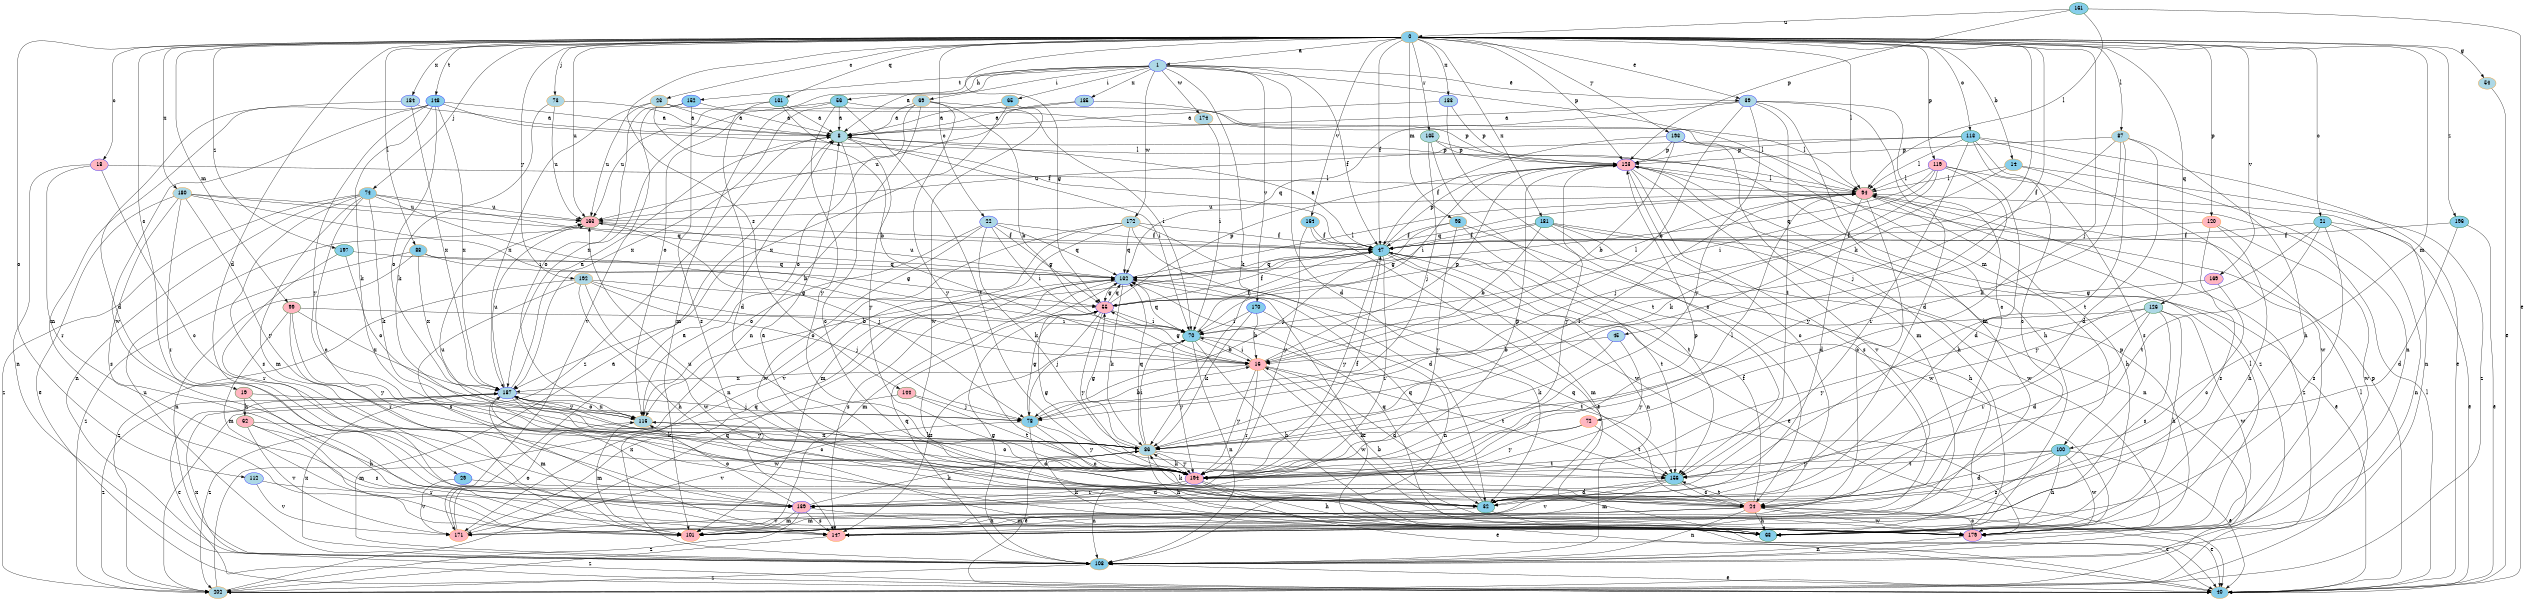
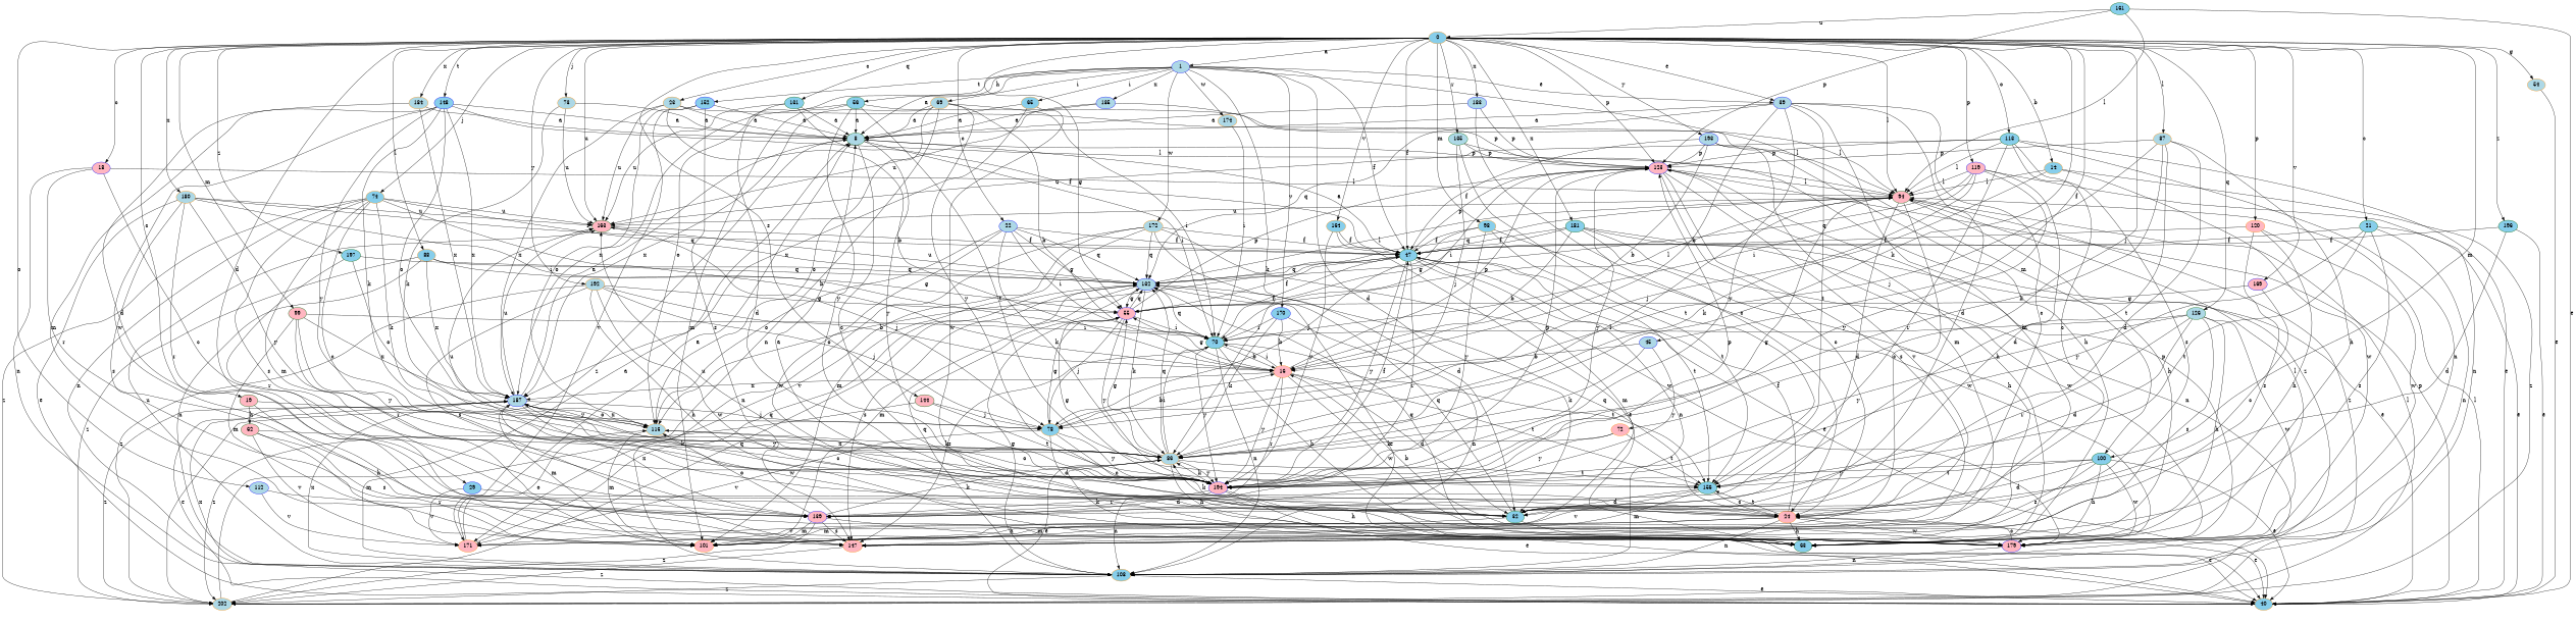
  strict digraph {
    node [color=darkorange fillcolor=skyblue style=filled]
    1 [color=blue fillcolor=lightblue]
    0
    14
    18 [color=blue fillcolor=lightpink]
    19 [color=darkgreen fillcolor=lightpink]
    21 [color=darkgreen]
    22 [color=blue fillcolor=lightblue]
    23 [fillcolor=lightblue]
    29 [color=blue]
    39 [color=blue fillcolor=lightblue]
    45 [color=blue fillcolor=lightblue]
    47 [color=darkgreen]
    54 [fillcolor=lightblue]
    55 [color=blue fillcolor=lightpink]
    72 [fillcolor=lightpink]
    73 [fillcolor=lightblue]
    74
    86 [fillcolor=lightblue]
    87 [fillcolor=lightblue]
    88
    94 [color=darkgreen fillcolor=lightpink]
    98
    99 [color=darkgreen fillcolor=lightpink]
    100 [color=darkgreen]
    112 [color=blue fillcolor=lightblue]
    113 [color=darkgreen]
    119 [color=blue fillcolor=lightpink]
    120 [fillcolor=lightpink]
    123 [color=blue fillcolor=lightpink]
    126 [color=darkgreen fillcolor=lightblue]
    131 [color=darkgreen]
    135 [color=darkgreen fillcolor=lightblue]
    144 [color=darkgreen fillcolor=lightpink]
    148 [color=blue]
    163 [color=darkgreen fillcolor=lightpink]
    164
    169 [color=blue fillcolor=lightpink]
    180 [fillcolor=lightblue]
    181 [color=darkgreen]
    183 [color=blue fillcolor=lightblue]
-   184 [color=blue fillcolor=lightblue]
+   184 [fillcolor=lightblue]
    192 [fillcolor=lightblue]
    193 [color=blue fillcolor=lightblue]
    196 [color=darkgreen]
    197 [color=darkgreen]
    8 [color=darkgreen fillcolor=lightblue]
    32 [color=darkgreen]
    56 [color=darkgreen]
    65
    69 [fillcolor=lightblue]
    116 [fillcolor=lightblue]
    152 [color=blue]
    170 [color=blue]
    172 [fillcolor=lightblue]
    174 [fillcolor=lightblue]
    185 [color=blue fillcolor=lightblue]
    202 [fillcolor=lightblue]
    179 [color=blue fillcolor=lightpink]
    24 [fillcolor=lightpink]
    139 [color=blue fillcolor=lightpink]
    108
    62 [color=darkgreen fillcolor=lightpink]
    63 [color=darkgreen]
    78
    194 [color=blue fillcolor=lightpink]
    156 [color=darkgreen]
    40
    147 [fillcolor=lightpink]
    70 [color=darkgreen]
    132 [color=blue fillcolor=lightblue]
    16 [fillcolor=lightpink]
    187 [color=blue fillcolor=lightblue]
    171 [fillcolor=lightpink]
    101 [fillcolor=lightpink]
    161 [color=darkgreen]
    1 -> 39 [label=e]
    1 -> 47 [label=f]
    1 -> 86 [label=k]
    1 -> 100 [label=m]
    1 -> 8 [label=a]
    1 -> 32 [label=d]
    1 -> 56 [label=h]
    1 -> 65 [label=i]
    1 -> 69 [label=i]
    1 -> 116 [label=o]
    1 -> 152 [label=t]
    1 -> 170 [label=v]
    1 -> 172 [label=w]
    1 -> 174 [label=w]
    1 -> 185 [label=x]
    0 -> 1 [label=a]
    0 -> 14 [label=b]
    0 -> 18 [label=c]
    0 -> 19 [label=c]
    0 -> 21 [label=c]
    0 -> 22 [label=c]
    0 -> 23 [label=c]
    0 -> 29 [label=d]
    0 -> 39 [label=e]
    0 -> 45 [label=f]
    0 -> 47 [label=f]
    0 -> 54 [label=g]
    0 -> 55 [label=g]
    0 -> 72 [label=j]
    0 -> 73 [label=j]
    0 -> 74 [label=j]
    0 -> 86 [label=k]
    0 -> 87 [label=l]
    0 -> 88 [label=l]
    0 -> 94 [label=l]
    0 -> 98 [label=m]
    0 -> 99 [label=m]
    0 -> 100 [label=m]
    0 -> 112 [label=o]
    0 -> 113 [label=o]
    0 -> 119 [label=p]
    0 -> 120 [label=p]
    0 -> 123 [label=p]
    0 -> 126 [label=q]
    0 -> 131 [label=q]
    0 -> 135 [label=r]
    0 -> 144 [label=s]
    0 -> 148 [label=t]
    0 -> 163 [label=u]
    0 -> 164 [label=v]
    0 -> 169 [label=v]
    0 -> 180 [label=x]
    0 -> 181 [label=x]
    0 -> 183 [label=x]
    0 -> 184 [label=x]
    0 -> 192 [label=y]
    0 -> 193 [label=y]
    0 -> 196 [label=z]
    0 -> 197 [label=z]
    14 -> 86 [label=k]
    14 -> 94 [label=l]
    14 -> 202 [label=z]
    14 -> 179 [label=w]
    18 -> 94 [label=l]
    18 -> 24 [label=c]
    18 -> 139 [label=r]
    18 -> 108 [label=n]
    19 -> 62 [label=h]
    19 -> 63 [label=h]
    19 -> 78 [label=y]
    21 -> 47 [label=f]
    21 -> 108 [label=n]
    21 -> 194 [label=y]
    21 -> 156 [label=t]
    21 -> 40 [label=e]
    21 -> 147 [label=s]
    22 -> 47 [label=f]
    22 -> 55 [label=g]
    22 -> 86 [label=k]
    22 -> 116 [label=o]
    22 -> 179 [label=w]
    22 -> 70 [label=i]
    22 -> 132 [label=q]
    23 -> 94 [label=l]
    23 -> 163 [label=u]
    23 -> 8 [label=a]
    23 -> 16 [label=b]
    23 -> 187 [label=x]
    29 -> 32 [label=d]
    29 -> 171 [label=v]
    39 -> 8 [label=a]
    39 -> 32 [label=d]
    39 -> 24 [label=c]
    39 -> 194 [label=y]
    39 -> 156 [label=t]
    39 -> 132 [label=q]
    39 -> 16 [label=b]
    39 -> 101 [label=m]
    45 -> 86 [label=k]
    45 -> 194 [label=y]
    45 -> 16 [label=b]
    47 -> 123 [label=p]
    47 -> 8 [label=a]
    47 -> 116 [label=o]
    47 -> 139 [label=r]
    47 -> 108 [label=n]
    47 -> 194 [label=y]
    47 -> 156 [label=t]
    47 -> 40 [label=e]
    47 -> 132 [label=q]
    47 -> 101 [label=m]
    54 -> 40 [label=e]
    55 -> 47 [label=f]
    55 -> 94 [label=l]
    55 -> 123 [label=p]
    55 -> 78 [label=j]
    55 -> 194 [label=y]
    55 -> 70 [label=i]
    55 -> 132 [label=q]
    72 -> 86 [label=k]
    72 -> 194 [label=y]
    72 -> 156 [label=t]
    73 -> 86 [label=k]
    73 -> 163 [label=u]
    73 -> 8 [label=a]
    74 -> 86 [label=k]
    74 -> 163 [label=u]
    74 -> 202 [label=z]
    74 -> 24 [label=c]
    74 -> 108 [label=n]
    74 -> 147 [label=s]
    74 -> 132 [label=q]
    74 -> 16 [label=b]
    74 -> 101 [label=m]
    86 -> 55 [label=g]
    86 -> 94 [label=l]
    86 -> 63 [label=h]
    86 -> 194 [label=y]
    86 -> 156 [label=t]
    86 -> 40 [label=e]
    86 -> 70 [label=i]
    86 -> 132 [label=q]
    87 -> 86 [label=k]
    87 -> 123 [label=p]
    87 -> 32 [label=d]
    87 -> 63 [label=h]
    87 -> 78 [label=j]
    87 -> 156 [label=t]
    88 -> 55 [label=g]
    88 -> 202 [label=z]
    88 -> 108 [label=n]
    88 -> 132 [label=q]
    88 -> 187 [label=x]
    94 -> 163 [label=u]
    94 -> 32 [label=d]
    94 -> 202 [label=z]
    94 -> 24 [label=c]
    94 -> 63 [label=h]
    94 -> 132 [label=q]
    98 -> 47 [label=f]
    98 -> 179 [label=w]
    98 -> 78 [label=j]
    98 -> 194 [label=y]
    98 -> 156 [label=t]
    99 -> 139 [label=r]
    99 -> 194 [label=y]
    99 -> 70 [label=i]
    99 -> 187 [label=x]
    99 -> 101 [label=m]
    100 -> 32 [label=d]
    100 -> 179 [label=w]
    100 -> 63 [label=h]
    100 -> 194 [label=y]
    100 -> 156 [label=t]
    100 -> 40 [label=e]
    100 -> 147 [label=s]
    112 -> 139 [label=r]
    112 -> 171 [label=v]
    113 -> 94 [label=l]
    113 -> 123 [label=p]
    113 -> 163 [label=u]
    113 -> 24 [label=c]
    113 -> 139 [label=r]
    113 -> 108 [label=n]
    113 -> 40 [label=e]
    113 -> 147 [label=s]
    119 -> 94 [label=l]
    119 -> 32 [label=d]
    119 -> 108 [label=n]
    119 -> 78 [label=j]
    119 -> 194 [label=y]
    119 -> 70 [label=i]
    119 -> 132 [label=q]
    120 -> 47 [label=f]
    120 -> 179 [label=w]
    120 -> 63 [label=h]
    120 -> 147 [label=s]
    123 -> 94 [label=l]
    123 -> 24 [label=c]
    123 -> 63 [label=h]
    123 -> 194 [label=y]
    123 -> 147 [label=s]
    123 -> 70 [label=i]
    123 -> 171 [label=v]
    126 -> 32 [label=d]
    126 -> 179 [label=w]
    126 -> 139 [label=r]
    126 -> 63 [label=h]
    126 -> 194 [label=y]
    126 -> 147 [label=s]
    126 -> 70 [label=i]
    131 -> 47 [label=f]
    131 -> 163 [label=u]
    131 -> 8 [label=a]
    131 -> 32 [label=d]
    135 -> 123 [label=p]
    135 -> 202 [label=z]
    135 -> 78 [label=j]
    135 -> 156 [label=t]
    144 -> 202 [label=z]
    144 -> 78 [label=j]
    144 -> 156 [label=t]
    148 -> 86 [label=k]
    148 -> 94 [label=l]
    148 -> 8 [label=a]
    148 -> 116 [label=o]
    148 -> 179 [label=w]
    148 -> 194 [label=y]
    148 -> 187 [label=x]
    148 -> 101 [label=m]
    163 -> 47 [label=f]
    163 -> 78 [label=j]
    164 -> 47 [label=f]
    164 -> 194 [label=y]
    164 -> 40 [label=e]
    169 -> 55 [label=g]
    169 -> 24 [label=c]
    180 -> 47 [label=f]
    180 -> 163 [label=u]
    180 -> 139 [label=r]
    180 -> 194 [label=y]
    180 -> 40 [label=e]
    180 -> 147 [label=s]
    180 -> 70 [label=i]
    181 -> 47 [label=f]
    181 -> 55 [label=g]
    181 -> 179 [label=w]
    181 -> 108 [label=n]
    181 -> 63 [label=h]
    181 -> 40 [label=e]
    181 -> 16 [label=b]
    183 -> 123 [label=p]
    183 -> 8 [label=a]
    183 -> 24 [label=c]
    184 -> 8 [label=a]
    184 -> 32 [label=d]
    184 -> 187 [label=x]
    192 -> 55 [label=g]
    192 -> 202 [label=z]
    192 -> 179 [label=w]
    192 -> 63 [label=h]
    192 -> 78 [label=j]
    192 -> 147 [label=s]
    192 -> 16 [label=b]
    193 -> 47 [label=f]
    193 -> 123 [label=p]
    193 -> 63 [label=h]
    193 -> 16 [label=b]
    193 -> 101 [label=m]
    196 -> 47 [label=f]
    196 -> 32 [label=d]
    196 -> 40 [label=e]
    197 -> 116 [label=o]
    197 -> 139 [label=r]
    197 -> 132 [label=q]
    8 -> 123 [label=p]
    8 -> 202 [label=z]
    8 -> 24 [label=c]
    8 -> 194 [label=y]
    8 -> 70 [label=i]
    32 -> 86 [label=k]
    32 -> 163 [label=u]
    32 -> 40 [label=e]
    32 -> 132 [label=q]
    32 -> 101 [label=m]
    56 -> 94 [label=l]
    56 -> 8 [label=a]
    56 -> 194 [label=y]
    56 -> 156 [label=t]
    56 -> 187 [label=x]
    56 -> 101 [label=m]
    65 -> 8 [label=a]
    65 -> 179 [label=w]
    65 -> 187 [label=x]
    69 -> 8 [label=a]
    69 -> 116 [label=o]
    69 -> 108 [label=n]
    69 -> 194 [label=y]
    69 -> 70 [label=i]
    69 -> 16 [label=b]
    69 -> 187 [label=x]
    116 -> 86 [label=k]
    116 -> 187 [label=x]
    116 -> 101 [label=m]
    152 -> 8 [label=a]
    152 -> 116 [label=o]
    152 -> 147 [label=s]
    152 -> 171 [label=v]
    170 -> 86 [label=k]
    170 -> 108 [label=n]
    170 -> 70 [label=i]
    170 -> 16 [label=b]
    172 -> 47 [label=f]
    172 -> 32 [label=d]
    172 -> 179 [label=w]
    172 -> 108 [label=n]
    172 -> 132 [label=q]
    172 -> 171 [label=v]
    172 -> 101 [label=m]
    174 -> 70 [label=i]
    185 -> 123 [label=p]
    185 -> 163 [label=u]
    185 -> 8 [label=a]
    202 -> 94 [label=l]
    202 -> 8 [label=a]
    202 -> 132 [label=q]
    179 -> 94 [label=l]
    179 -> 123 [label=p]
    179 -> 8 [label=a]
    179 -> 24 [label=c]
    179 -> 108 [label=n]
    179 -> 16 [label=b]
    24 -> 47 [label=f]
    24 -> 179 [label=w]
    24 -> 108 [label=n]
    24 -> 63 [label=h]
    24 -> 156 [label=t]
    24 -> 40 [label=e]
    24 -> 132 [label=q]
    24 -> 171 [label=v]
    24 -> 101 [label=m]
    139 -> 86 [label=k]
    139 -> 123 [label=p]
    139 -> 116 [label=o]
    139 -> 202 [label=z]
    139 -> 63 [label=h]
    139 -> 147 [label=s]
    139 -> 187 [label=x]
    139 -> 101 [label=m]
    108 -> 55 [label=g]
    108 -> 163 [label=u]
    108 -> 202 [label=z]
    108 -> 40 [label=e]
    108 -> 132 [label=q]
    108 -> 187 [label=x]
    62 -> 86 [label=k]
    62 -> 147 [label=s]
    62 -> 171 [label=v]
    62 -> 101 [label=m]
    63 -> 86 [label=k]
    63 -> 132 [label=q]
    78 -> 55 [label=g]
    78 -> 32 [label=d]
    78 -> 24 [label=c]
    78 -> 194 [label=y]
    78 -> 16 [label=b]
    78 -> 171 [label=v]
    194 -> 47 [label=f]
    194 -> 55 [label=g]
    194 -> 86 [label=k]
-   194 -> 94 [label=l]
+   194 -> 94 [label=g]
    194 -> 123 [label=p]
    194 -> 163 [label=u]
    194 -> 116 [label=o]
    194 -> 139 [label=r]
    194 -> 108 [label=n]
    194 -> 63 [label=h]
    194 -> 40 [label=e]
    194 -> 187 [label=x]
    156 -> 32 [label=d]
    156 -> 24 [label=c]
    156 -> 171 [label=v]
    156 -> 101 [label=m]
    40 -> 94 [label=l]
    40 -> 123 [label=p]
    40 -> 187 [label=x]
    147 -> 202 [label=z]
    70 -> 47 [label=f]
    70 -> 108 [label=n]
    70 -> 63 [label=h]
    70 -> 194 [label=y]
    70 -> 156 [label=t]
    70 -> 147 [label=s]
    70 -> 132 [label=q]
    70 -> 16 [label=b]
    132 -> 55 [label=g]
    132 -> 86 [label=k]
    132 -> 94 [label=l]
    132 -> 163 [label=u]
    132 -> 40 [label=e]
    132 -> 147 [label=s]
    132 -> 101 [label=m]
    16 -> 55 [label=g]
    16 -> 123 [label=p]
    16 -> 32 [label=d]
    16 -> 179 [label=w]
    16 -> 139 [label=r]
    16 -> 194 [label=y]
    16 -> 156 [label=t]
    16 -> 70 [label=i]
    16 -> 187 [label=x]
    187 -> 163 [label=u]
    187 -> 8 [label=a]
    187 -> 116 [label=o]
    187 -> 202 [label=z]
    187 -> 179 [label=w]
    187 -> 24 [label=c]
    187 -> 78 [label=j]
    187 -> 194 [label=y]
    187 -> 40 [label=e]
    187 -> 101 [label=m]
    171 -> 8 [label=a]
    171 -> 116 [label=o]
    171 -> 132 [label=q]
    161 -> 0 [label=u]
    161 -> 94 [label=l]
    161 -> 123 [label=p]
    161 -> 40 [label=e]
  }
